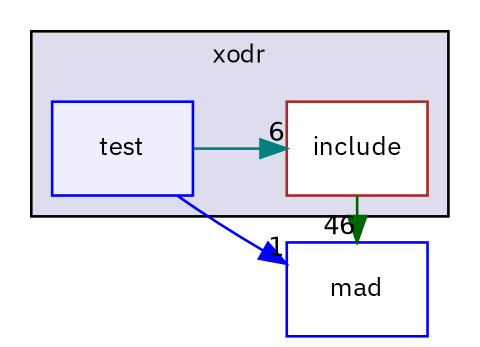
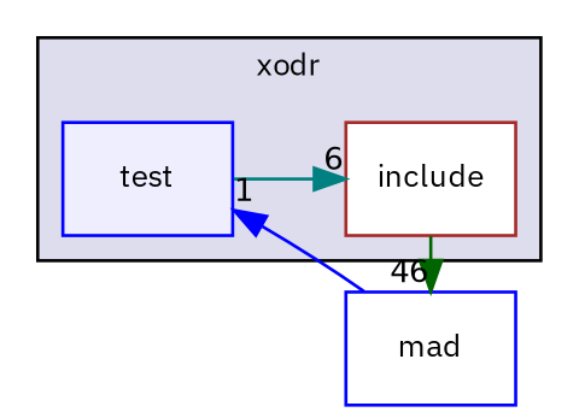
  digraph {
    compound=true
    fontname="IBM Plex Sans"
    rankdir=LR
    node [color=blue fillcolor=white fontname="IBM Plex Sans" fontsize=10 shape=box style=filled]
    edge [fontname="IBM Plex Sans" labeldistance=1.5 labelfontname=Helvetica labelfontsize=10]
    n1 [color=brown label=include]
    n2 [fillcolor="#eeeeff" label=test pencolor=black]
    n3 [label=mad]
    subgraph cluster_1 {
      bgcolor="#ddddee"
      fontsize=10
      label=xodr
      pencolor=black
      n1
      n2
    }
    n1 -> n3 [color=darkgreen headlabel=46]
    n2 -> n1 [color=teal headlabel=6]
-   n2 -> n3 [color=blue headlabel=1]
+   n3 -> n2 [color=blue headlabel=1]
  }
